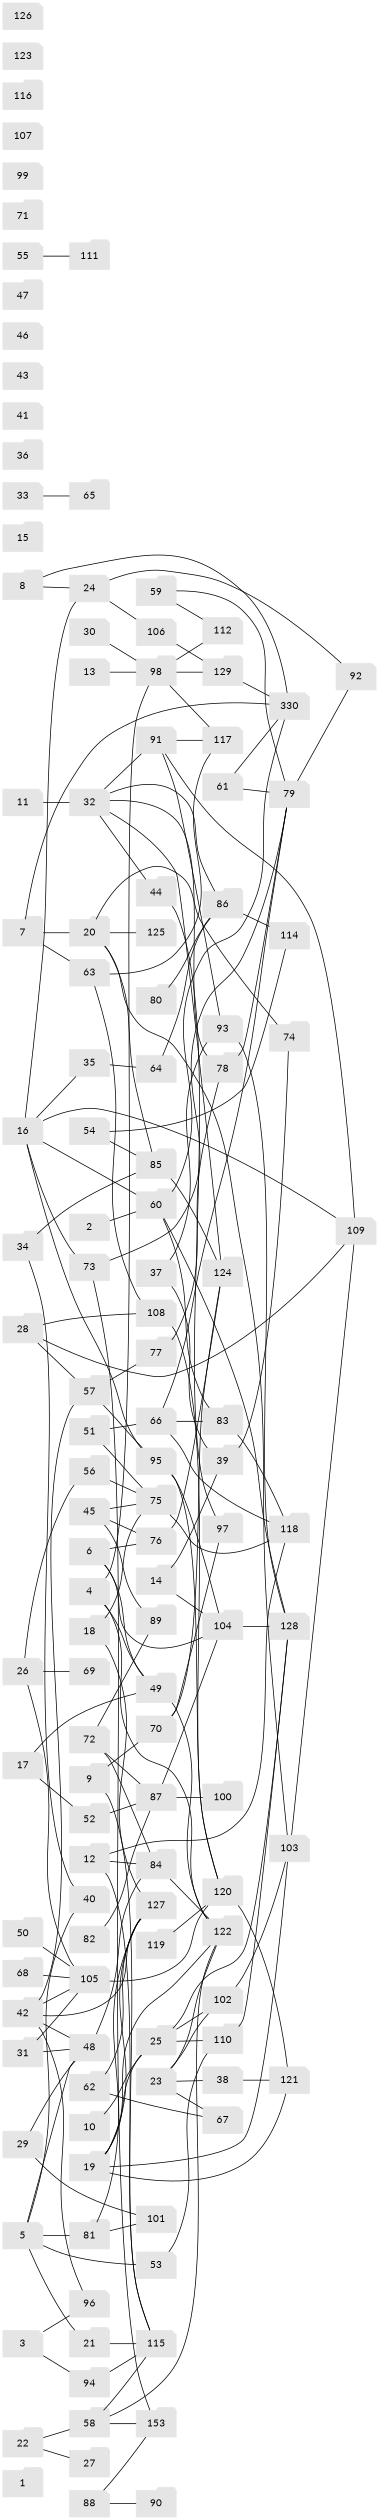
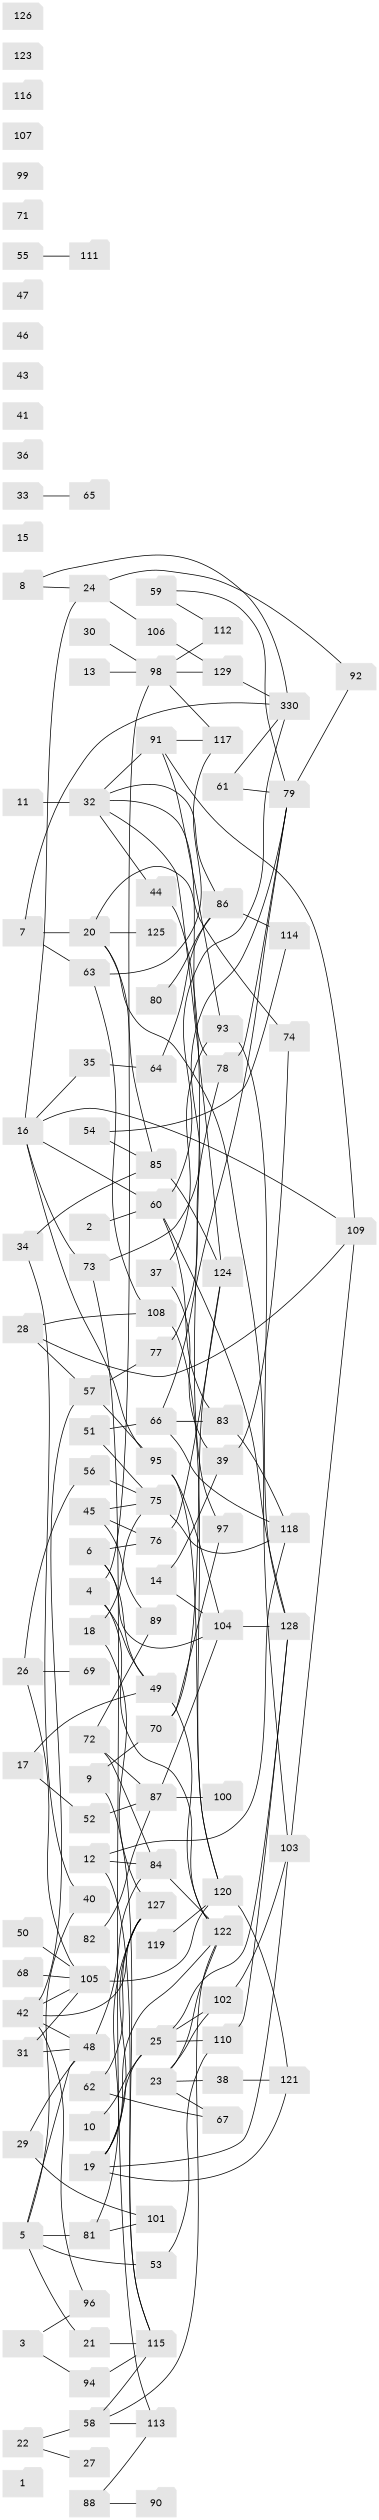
  graph {
    fontname=Lato
    rankdir=LR
    node [color=gray90 fontname=Lato shape=note style=filled]
    edge [fontname=Lato]
    1 [shape=folder]
    60 [shape=folder]
    2
    n4 [label=330]
    128
    83 [shape=folder]
    94 [shape=folder]
    3
    96
    115
    49 [shape=folder]
    4
    98 [shape=folder]
    122 [shape=folder]
    112
    117
    129 [shape=folder]
    21 [shape=folder]
    5
    40
    48
    53
    81 [shape=folder]
    84 [shape=folder]
    110 [shape=folder]
    127
    101
    6
    76
    104 [shape=folder]
    124 [shape=folder]
    7 [shape=folder]
    20 [shape=folder]
    63
    103
    74 [shape=folder]
    85 [shape=folder]
    125
    108
    8 [shape=folder]
    24
    92
    106
    9 [shape=folder]
    70
    97 [shape=folder]
    10 [shape=folder]
    25 [shape=folder]
    102
    11
    32
    44 [shape=folder]
    78 [shape=folder]
    86 [shape=folder]
    91
    12 [shape=folder]
    118 [shape=folder]
    13
    14 [shape=folder]
    39 [shape=folder]
    15 [shape=folder]
    16
    35
    73
    95
    109
    64
-   113 [shape=folder label=153]
+   113 [shape=folder]
    79
    120 [shape=folder]
    17
    52 [shape=folder]
    87
    18 [shape=folder]
    75 [shape=folder]
    19 [shape=folder]
    121
    22 [shape=folder]
    27 [shape=folder]
    58 [shape=folder]
    23
    38
    67
    56 [shape=folder]
    26
    69
    105
    28 [shape=folder]
    57 [shape=folder]
    77 [shape=folder]
    29
    30
    31 [shape=folder]
    114
    93
    65 [shape=folder]
    33
    34 [shape=folder]
    36 [shape=folder]
    37
    41
    42 [shape=folder]
    43
    45
    89 [shape=folder]
    46
    47 [shape=folder]
    50 [shape=folder]
    51 [shape=folder]
    66
    100 [shape=folder]
    54
    111 [shape=folder]
    55
    59 [shape=folder]
    61
    62 [shape=folder]
    68 [shape=folder]
    71 [shape=folder]
    72
    80 [shape=folder]
    82
    88
    90 [shape=folder]
    99
    107
    116 [shape=folder]
    119 [shape=folder]
    123
    126
    60 -- n4
    60 -- 128
    60 -- 83
    2 -- 60
    83 -- 118
    94 -- 115
    3 -- 94
    3 -- 96
    49 -- 122
    4 -- 49
    4 -- 98
    4 -- 122
    98 -- 112
    98 -- 117
    98 -- 129
    129 -- n4
    21 -- 115
    5 -- 21
    5 -- 40
    5 -- 48
    5 -- 53
    5 -- 81
    48 -- 84
    53 -- 110
    81 -- 127
    81 -- 101
    84 -- 122
    110 -- 128
    6 -- 49
    6 -- 76
    6 -- 104
    76 -- 124
    104 -- 128
    7 -- n4
    7 -- 20
    7 -- 63
    20 -- 103
    20 -- 74
    20 -- 85
    20 -- 125
    63 -- 117
    63 -- 108
    103 -- 109
    85 -- 124
    108 -- 120
    8 -- n4
    8 -- 24
    24 -- 92
    24 -- 106
    106 -- 129
    9 -- 115
    9 -- 70
    70 -- 124
    70 -- 97
    10 -- 25
    25 -- 128
    25 -- 110
    25 -- 102
    102 -- 103
    11 -- 32
    32 -- 124
    32 -- 44
    32 -- 78
    32 -- 86
    32 -- 91
    44 -- 97
    78 -- 79
    86 -- 114
    91 -- 117
    91 -- 109
    91 -- 93
    12 -- 115
    12 -- 84
    12 -- 118
    13 -- 98
    14 -- 104
    14 -- 39
    39 -- 74
    16 -- 60
    16 -- 24
    16 -- 35
    16 -- 73
    16 -- 95
    16 -- 109
    35 -- 64
    73 -- 113
    73 -- 79
    95 -- 104
    95 -- 120
    64 -- 86
    79 -- 92
    120 -- 121
    17 -- 49
    17 -- 52
    52 -- 87
    87 -- 104
    87 -- 100
    18 -- 127
    18 -- 75
    75 -- 118
    19 -- 122
    19 -- 127
    19 -- 103
    19 -- 25
    19 -- 121
    22 -- 27
    22 -- 58
    58 -- 115
    58 -- 122
    58 -- 113
    23 -- 122
    23 -- 102
    23 -- 38
    23 -- 67
    38 -- 121
    56 -- 75
    26 -- 56
    26 -- 69
    26 -- 105
    105 -- 120
    28 -- 108
    28 -- 109
    28 -- 57
    57 -- 95
    57 -- 77
    77 -- 78
    29 -- 48
    29 -- 101
    30 -- 98
    31 -- 48
    31 -- 105
    93 -- 128
    33 -- 65
    34 -- 40
    34 -- 85
    37 -- 39
    37 -- 93
    42 -- 96
    42 -- 48
    42 -- 127
    42 -- 105
    42 -- 57
    45 -- 76
    45 -- 75
    45 -- 89
    50 -- 105
    51 -- 75
    51 -- 66
    66 -- 83
    66 -- 118
    66 -- 79
    54 -- 85
    54 -- 114
    55 -- 111
    59 -- 112
    59 -- 79
    61 -- n4
    61 -- 79
    62 -- 127
    62 -- 67
    68 -- 105
    72 -- 84
    72 -- 87
    72 -- 89
    80 -- 86
    82 -- 87
    88 -- 113
    88 -- 90
    119 -- 120
  }
